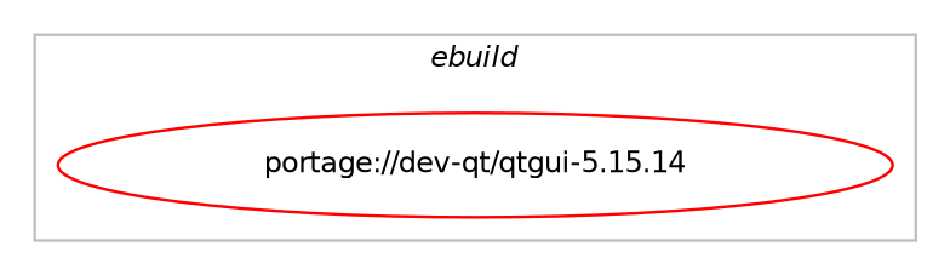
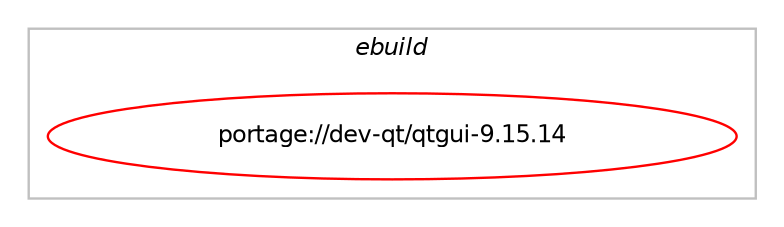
  digraph {
    compound=true
    concentrate=true
    fontname=Helvetica
    fontsize=10
    newrank=true
    rankdir=LR
    ranksep=1.5
-   n1 [color=red fontname=Helvetica fontsize=10 label="portage://dev-qt/qtgui-5.15.14" width=4]
+   n1 [color=red fontname=Helvetica fontsize=10 label="portage://dev-qt/qtgui-9.15.14" width=4]
    subgraph cluster_1 {
      color=gray
      label=<<i>ebuild</i>>
      n1
    }
    subgraph cluster_2 {
      color=gray
      label=<<i>dependencies</i>>
      subgraph cluster_3 {
        color=gray
        fillcolor="#eeeeee"
        label=<<i>compile</i>>
        style=filled
      }
      subgraph cluster_4 {
        color=gray
        fillcolor="#eeeeee"
        label=<<i>compile and run</i>>
        style=filled
      }
      subgraph cluster_5 {
        color=gray
        fillcolor="#eeeeee"
        label=<<i>run</i>>
        style=filled
      }
    }
    subgraph cluster_6 {
      color=gray
      label=<<i>candidates</i>>
      rank=same
    }
  }
